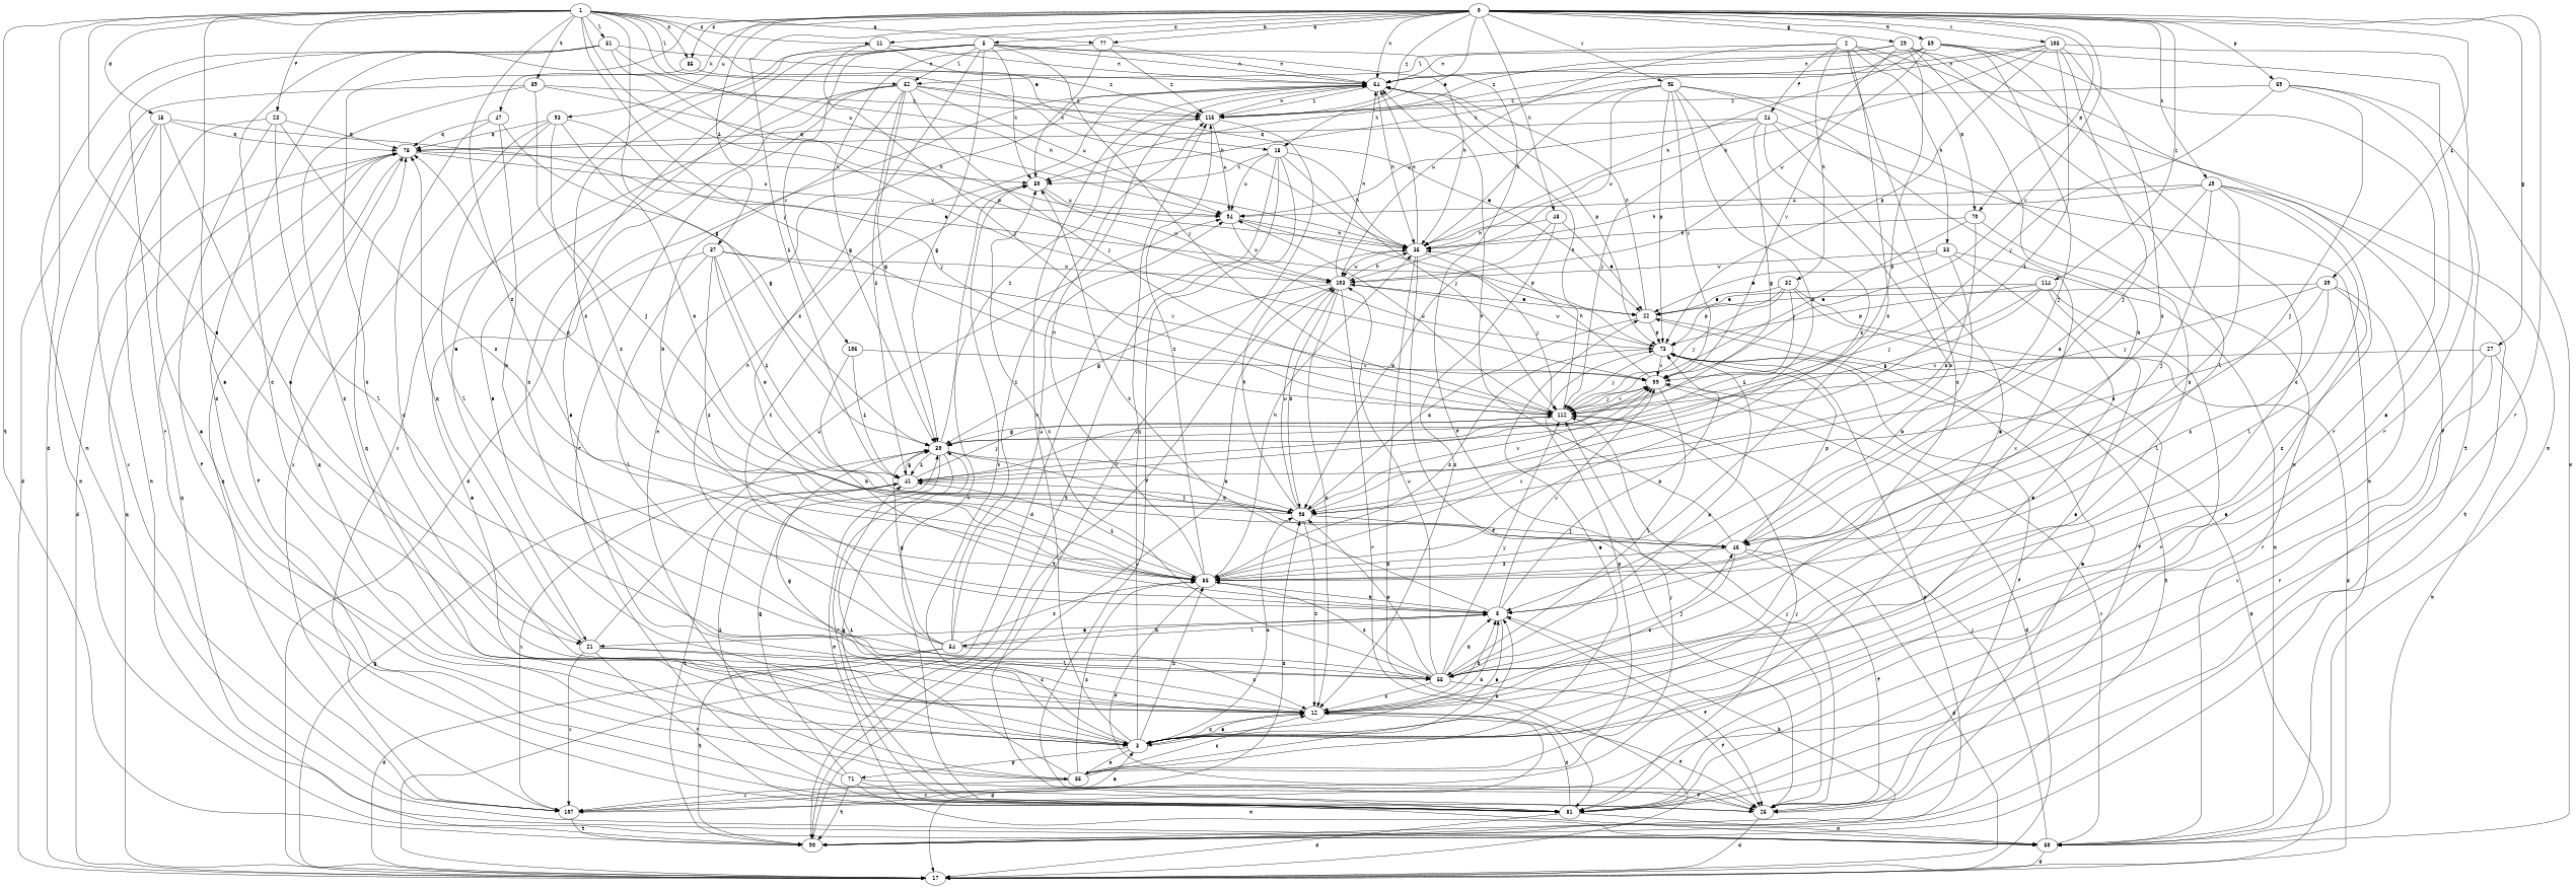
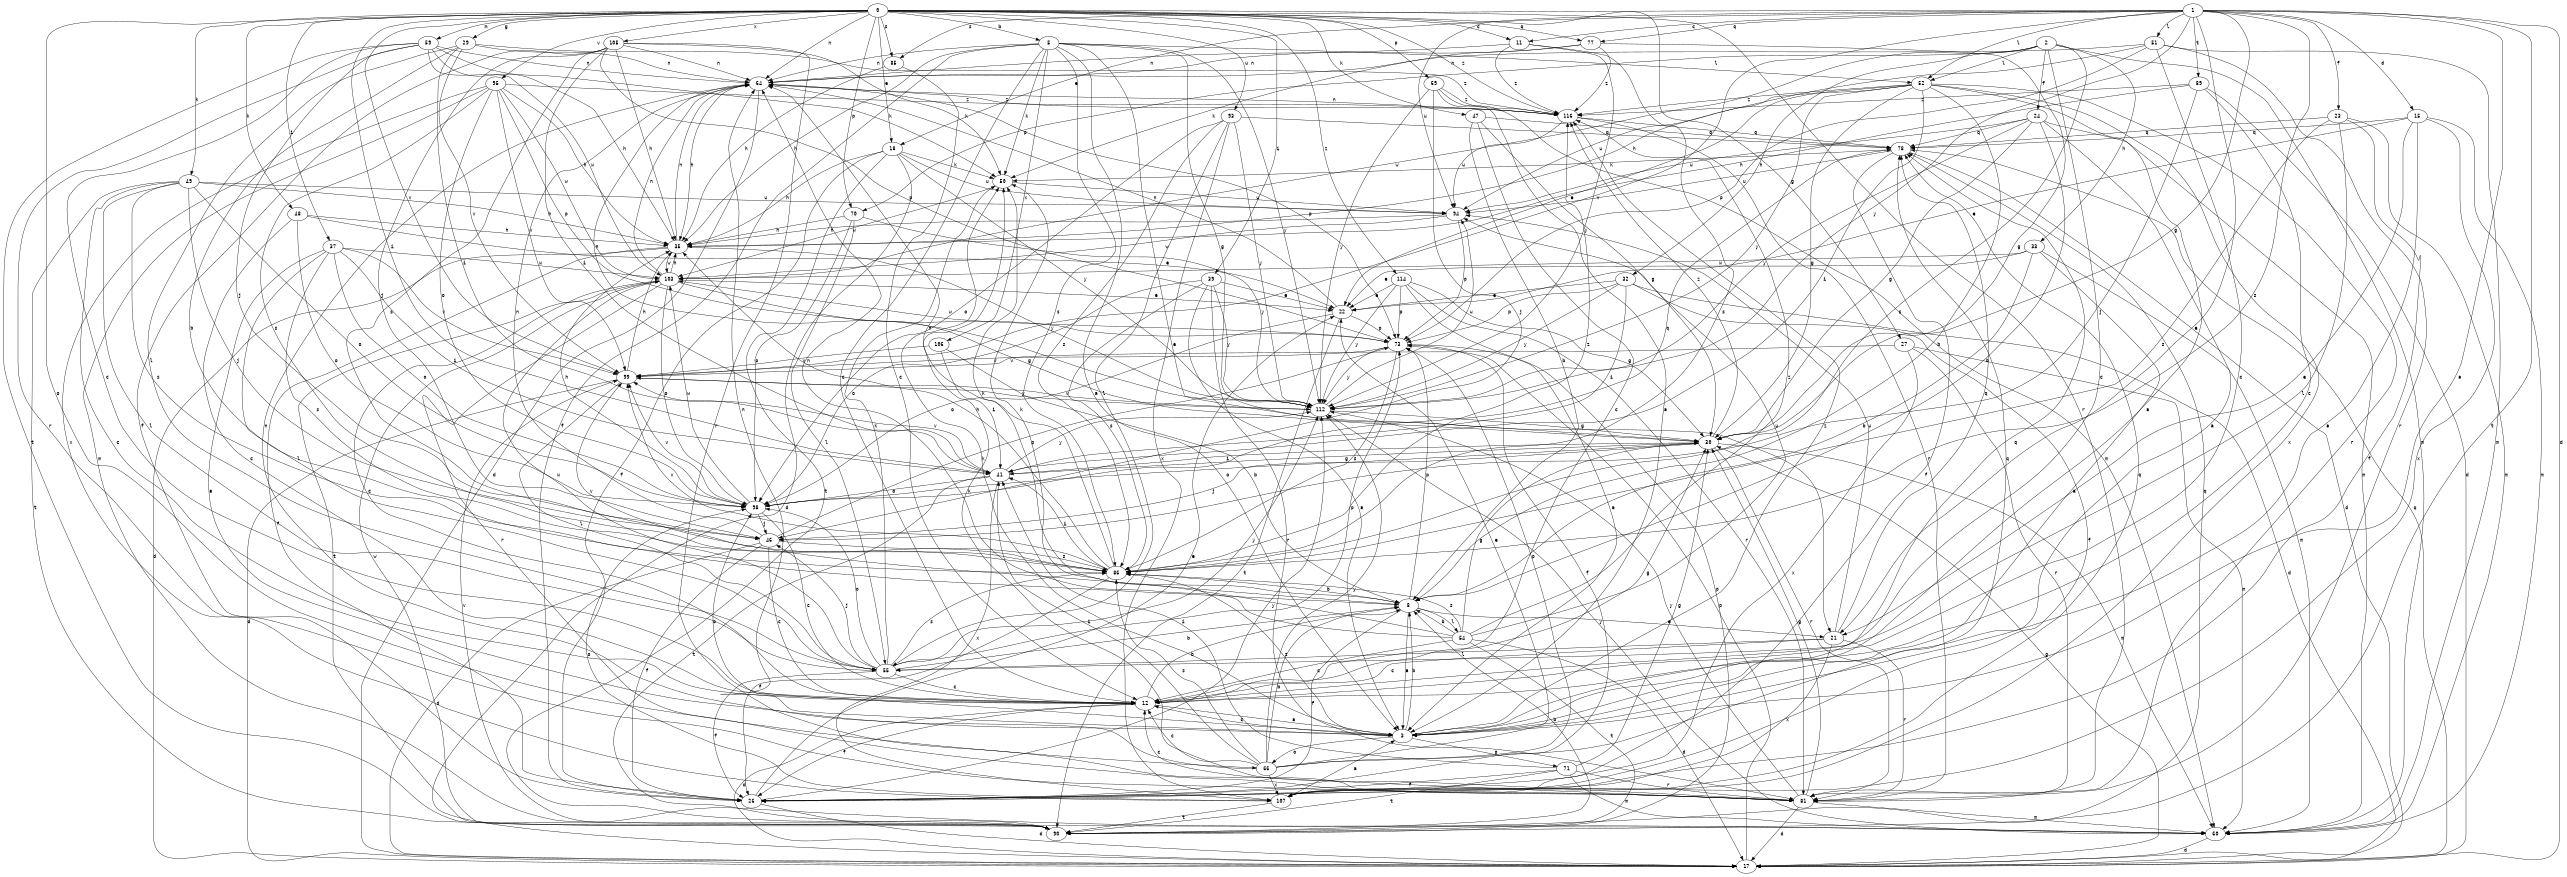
  strict digraph {
    fontname="DejaVu Sans Mono"
    node [fontname="DejaVu Sans Mono"]
    edge [fontname="DejaVu Sans Mono"]
    0
    5
    11
    18
    27
    29
    37
    39
    41
    47
    48
    49
    59
    64
    66
    69
    70
    77
    81
    85
    93
    95
    99
    105
    114
    116
    3
    21
    30
    52
    86
    112
    12
    50
    26
    35
    106
    17
    90
    94
    60
    107
    8
    55
    103
    n46 [label=98]
    22
    78
    46
    73
    1
    15
    23
    51
    89
    71
    2
    24
    32
    33
    54
    0 -> 5 [label=b]
    0 -> 11 [label=c]
    0 -> 18 [label=e]
    0 -> 27 [label=g]
    0 -> 29 [label=g]
    0 -> 37 [label=i]
    0 -> 39 [label=i]
    0 -> 41 [label=i]
    0 -> 47 [label=k]
    0 -> 48 [label=k]
    0 -> 49 [label=k]
    0 -> 59 [label=m]
    0 -> 64 [label=n]
    0 -> 66 [label=o]
    0 -> 69 [label=p]
    0 -> 70 [label=p]
    0 -> 77 [label=q]
    0 -> 81 [label=r]
    0 -> 85 [label=s]
    0 -> 93 [label=u]
    0 -> 95 [label=v]
    0 -> 99 [label=v]
    0 -> 105 [label=x]
    0 -> 114 [label=z]
    0 -> 116 [label=z]
    5 -> 64 [label=n]
    5 -> 3 [label=a]
    5 -> 21 [label=e]
    5 -> 30 [label=g]
    5 -> 52 [label=l]
    5 -> 86 [label=s]
    5 -> 112 [label=y]
    5 -> 12 [label=c]
    5 -> 50 [label=k]
    5 -> 26 [label=f]
    5 -> 35 [label=h]
    5 -> 106 [label=x]
    11 -> 64 [label=n]
    11 -> 116 [label=z]
    11 -> 86 [label=s]
    11 -> 112 [label=y]
    18 -> 112 [label=y]
    18 -> 50 [label=k]
    18 -> 26 [label=f]
    18 -> 35 [label=h]
    18 -> 17 [label=d]
    18 -> 90 [label=t]
    18 -> 94 [label=u]
    27 -> 81 [label=r]
    27 -> 99 [label=v]
    27 -> 60 [label=m]
    27 -> 107 [label=x]
    29 -> 41 [label=i]
    29 -> 64 [label=n]
    29 -> 99 [label=v]
    29 -> 116 [label=z]
    29 -> 8 [label=b]
    29 -> 55 [label=l]
    37 -> 41 [label=i]
    37 -> 99 [label=v]
    37 -> 3 [label=a]
    37 -> 86 [label=s]
    37 -> 55 [label=l]
    37 -> 103 [label=w]
    37 -> n46 [label=o]
    39 -> 81 [label=r]
    39 -> 3 [label=a]
    39 -> 86 [label=s]
    39 -> 112 [label=y]
    39 -> n46 [label=o]
    39 -> 22 [label=e]
    41 -> 99 [label=v]
    41 -> 30 [label=g]
    41 -> 112 [label=y]
    41 -> 90 [label=t]
    41 -> 107 [label=x]
    41 -> n46 [label=o]
    47 -> 30 [label=g]
    47 -> 12 [label=c]
    47 -> 8 [label=b]
    47 -> 78 [label=q]
    48 -> 12 [label=c]
    48 -> 35 [label=h]
    48 -> n46 [label=o]
    48 -> 22 [label=e]
    49 -> 86 [label=s]
    49 -> 12 [label=c]
    49 -> 35 [label=h]
    49 -> 90 [label=t]
    49 -> 94 [label=u]
    49 -> 55 [label=l]
    49 -> n46 [label=o]
    49 -> 46 [label=j]
    59 -> 64 [label=n]
    59 -> 81 [label=r]
    59 -> 12 [label=c]
    59 -> 50 [label=k]
    59 -> 35 [label=h]
    59 -> 90 [label=t]
    59 -> 103 [label=w]
    59 -> 46 [label=j]
    64 -> 116 [label=z]
    64 -> 35 [label=h]
    64 -> 17 [label=d]
    64 -> 73 [label=p]
    66 -> 41 [label=i]
    66 -> 64 [label=n]
    66 -> 86 [label=s]
    66 -> 112 [label=y]
    66 -> 12 [label=c]
    66 -> 107 [label=x]
    66 -> 8 [label=b]
    66 -> 22 [label=e]
    66 -> 78 [label=q]
    66 -> 73 [label=p]
    69 -> 116 [label=z]
    69 -> 3 [label=a]
    69 -> 112 [label=y]
    69 -> 60 [label=m]
    69 -> 46 [label=j]
    70 -> 112 [label=y]
    70 -> 35 [label=h]
    70 -> 55 [label=l]
    70 -> n46 [label=o]
    77 -> 64 [label=n]
    77 -> 116 [label=z]
    77 -> 30 [label=g]
    77 -> 50 [label=k]
    81 -> 30 [label=g]
    81 -> 112 [label=y]
    81 -> 12 [label=c]
    81 -> 50 [label=k]
    81 -> 17 [label=d]
    81 -> 60 [label=m]
    85 -> 12 [label=c]
    85 -> 35 [label=h]
    93 -> 86 [label=s]
    93 -> 112 [label=y]
    93 -> 107 [label=x]
    93 -> 55 [label=l]
    93 -> n46 [label=o]
    93 -> 78 [label=q]
    95 -> 99 [label=v]
    95 -> 116 [label=z]
    95 -> 86 [label=s]
    95 -> 35 [label=h]
    95 -> 60 [label=m]
    95 -> 107 [label=x]
    95 -> 103 [label=w]
    95 -> n46 [label=o]
    95 -> 73 [label=p]
    99 -> 112 [label=y]
    99 -> 35 [label=h]
    99 -> 17 [label=d]
    99 -> 55 [label=l]
    105 -> 41 [label=i]
    105 -> 64 [label=n]
    105 -> 81 [label=r]
    105 -> 86 [label=s]
    105 -> 50 [label=k]
-   29 -> 26 [label=f]
+   105 -> 26 [label=f]
    105 -> 35 [label=h]
    105 -> 46 [label=j]
    105 -> 73 [label=p]
    114 -> 81 [label=r]
    114 -> 3 [label=a]
    114 -> 30 [label=g]
    114 -> 112 [label=y]
    114 -> 22 [label=e]
    114 -> 73 [label=p]
    116 -> 64 [label=n]
    116 -> 81 [label=r]
    116 -> 94 [label=u]
    116 -> 78 [label=q]
    3 -> 64 [label=n]
    3 -> 66 [label=o]
    3 -> 116 [label=z]
    3 -> 86 [label=s]
    3 -> 12 [label=c]
    3 -> 50 [label=k]
    3 -> 8 [label=b]
    3 -> n46 [label=o]
    3 -> 78 [label=q]
    3 -> 71 [label=p]
    21 -> 81 [label=r]
    21 -> 12 [label=c]
    21 -> 94 [label=u]
    21 -> 107 [label=x]
    21 -> 55 [label=l]
    21 -> 78 [label=q]
    30 -> 41 [label=i]
    30 -> 81 [label=r]
    30 -> 116 [label=z]
    30 -> 60 [label=m]
    30 -> n46 [label=o]
    30 -> 46 [label=j]
    52 -> 41 [label=i]
    52 -> 81 [label=r]
    52 -> 116 [label=z]
    52 -> 3 [label=a]
    52 -> 30 [label=g]
    52 -> 112 [label=y]
    52 -> 94 [label=u]
    52 -> 107 [label=x]
    52 -> 8 [label=b]
    52 -> 22 [label=e]
    86 -> 41 [label=i]
    86 -> 64 [label=n]
    86 -> 99 [label=v]
    86 -> 116 [label=z]
    86 -> 26 [label=f]
    86 -> 35 [label=h]
    86 -> 8 [label=b]
    112 -> 64 [label=n]
    112 -> 99 [label=v]
    112 -> 30 [label=g]
    112 -> 94 [label=u]
    12 -> 3 [label=a]
    12 -> 30 [label=g]
    12 -> 26 [label=f]
    12 -> 17 [label=d]
    12 -> 8 [label=b]
    50 -> 94 [label=u]
    50 -> 103 [label=w]
    26 -> 112 [label=y]
    26 -> 17 [label=d]
    26 -> 22 [label=e]
    35 -> 64 [label=n]
    35 -> 112 [label=y]
    35 -> 26 [label=f]
    35 -> 17 [label=d]
    35 -> 103 [label=w]
    106 -> 41 [label=i]
    106 -> 99 [label=v]
    106 -> 8 [label=b]
    17 -> 30 [label=g]
    17 -> 78 [label=q]
    17 -> 73 [label=p]
    90 -> 8 [label=b]
    90 -> 103 [label=w]
    90 -> 78 [label=q]
    90 -> 73 [label=p]
    94 -> 35 [label=h]
    94 -> 103 [label=w]
    94 -> 73 [label=p]
    60 -> 99 [label=v]
    60 -> 112 [label=y]
    60 -> 17 [label=d]
    107 -> 3 [label=a]
    107 -> 90 [label=t]
    107 -> n46 [label=o]
    107 -> 78 [label=q]
    8 -> 99 [label=v]
    8 -> 3 [label=a]
    8 -> 21 [label=e]
    8 -> 50 [label=k]
    8 -> 26 [label=f]
    8 -> 73 [label=p]
    8 -> 54 [label=l]
    55 -> 86 [label=s]
    55 -> 112 [label=y]
    55 -> 12 [label=c]
    55 -> 50 [label=k]
    55 -> 26 [label=f]
    55 -> 8 [label=b]
    55 -> 103 [label=w]
    55 -> n46 [label=o]
    55 -> 46 [label=j]
    55 -> 73 [label=p]
    103 -> 64 [label=n]
    103 -> 81 [label=r]
    103 -> 30 [label=g]
    103 -> 12 [label=c]
    103 -> 35 [label=h]
    103 -> 90 [label=t]
    103 -> n46 [label=o]
    103 -> 22 [label=e]
    n46 -> 99 [label=v]
    n46 -> 12 [label=c]
    n46 -> 35 [label=h]
    n46 -> 103 [label=w]
    n46 -> 78 [label=q]
    n46 -> 46 [label=j]
    22 -> 64 [label=n]
    22 -> 90 [label=t]
    22 -> n46 [label=o]
    22 -> 73 [label=p]
    78 -> 50 [label=k]
    78 -> 26 [label=f]
    78 -> 17 [label=d]
    78 -> 94 [label=u]
    46 -> 64 [label=n]
    46 -> 86 [label=s]
    46 -> 12 [label=c]
    46 -> 26 [label=f]
    46 -> 17 [label=d]
    46 -> 73 [label=p]
    73 -> 99 [label=v]
    73 -> 86 [label=s]
    73 -> 112 [label=y]
    73 -> 26 [label=f]
    73 -> 103 [label=w]
    1 -> 11 [label=c]
    1 -> 18 [label=e]
    1 -> 77 [label=q]
    1 -> 85 [label=s]
    1 -> 99 [label=v]
    1 -> 3 [label=a]
    1 -> 21 [label=e]
    1 -> 30 [label=g]
    1 -> 52 [label=l]
    1 -> 86 [label=s]
    1 -> 112 [label=y]
    1 -> 17 [label=d]
    1 -> 90 [label=t]
    1 -> 94 [label=u]
    1 -> 15 [label=d]
    1 -> 23 [label=f]
    1 -> 51 [label=l]
    1 -> 89 [label=t]
    15 -> 3 [label=a]
    15 -> 21 [label=e]
    15 -> 60 [label=m]
    15 -> 107 [label=x]
    15 -> 22 [label=e]
    15 -> 78 [label=q]
    23 -> 86 [label=s]
    23 -> 26 [label=f]
    23 -> 60 [label=m]
    23 -> 55 [label=l]
    23 -> 78 [label=q]
    51 -> 64 [label=n]
    51 -> 81 [label=r]
    51 -> 12 [label=c]
    51 -> 35 [label=h]
    51 -> 60 [label=m]
    51 -> 73 [label=p]
    89 -> 116 [label=z]
    89 -> 12 [label=c]
    89 -> 35 [label=h]
    89 -> 17 [label=d]
    89 -> 46 [label=j]
    71 -> 41 [label=i]
    71 -> 81 [label=r]
    71 -> 30 [label=g]
    71 -> 26 [label=f]
    71 -> 90 [label=t]
    71 -> 60 [label=m]
    2 -> 70 [label=p]
    2 -> 52 [label=l]
    2 -> 86 [label=s]
    2 -> 12 [label=c]
    2 -> 60 [label=m]
    2 -> 103 [label=w]
    2 -> 24 [label=f]
    2 -> 32 [label=h]
    2 -> 33 [label=h]
    24 -> 3 [label=a]
    24 -> 30 [label=g]
    24 -> 112 [label=y]
    24 -> 94 [label=u]
    24 -> 60 [label=m]
    24 -> 8 [label=b]
    24 -> 78 [label=q]
    32 -> 41 [label=i]
    32 -> 112 [label=y]
    32 -> 26 [label=f]
    32 -> 17 [label=d]
    32 -> 22 [label=e]
    32 -> 73 [label=p]
    33 -> 3 [label=a]
    33 -> 60 [label=m]
    33 -> 8 [label=b]
    33 -> 103 [label=w]
    33 -> 22 [label=e]
    54 -> 64 [label=n]
    54 -> 116 [label=z]
    54 -> 30 [label=g]
    54 -> 86 [label=s]
    54 -> 12 [label=c]
    54 -> 50 [label=k]
    54 -> 17 [label=d]
    54 -> 90 [label=t]
    54 -> 94 [label=u]
    54 -> 8 [label=b]
  }
